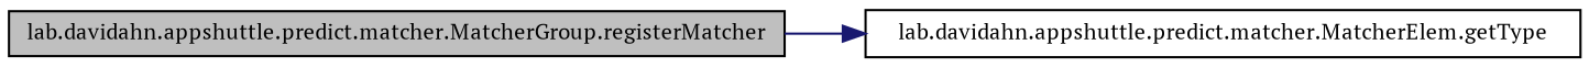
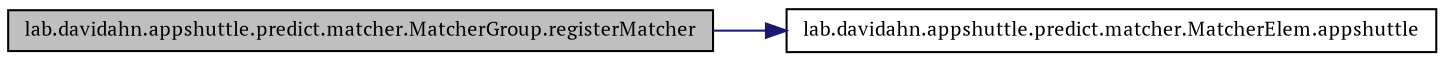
  digraph {
    rankdir=LR
    fontname="PT Serif"
    node [color=black fontname="PT Serif" fontsize=10 shape=record style=filled]
    n1 [fillcolor=grey75 fontcolor=black height=0.2 label="lab.davidahn.appshuttle.predict.matcher.MatcherGroup.registerMatcher" width=0.4]
-   n2 [fillcolor=white height=0.2 label="lab.davidahn.appshuttle.predict.matcher.MatcherElem.getType" width=0.4]
+   n2 [fillcolor=white height=0.2 label="lab.davidahn.appshuttle.predict.matcher.MatcherElem.appshuttle" width=0.4]
    n1 -> n2 [color=midnightblue fontname="PT Serif" fontsize=10 labelfontname=Helvetica labelfontsize=10 style=solid]
  }
